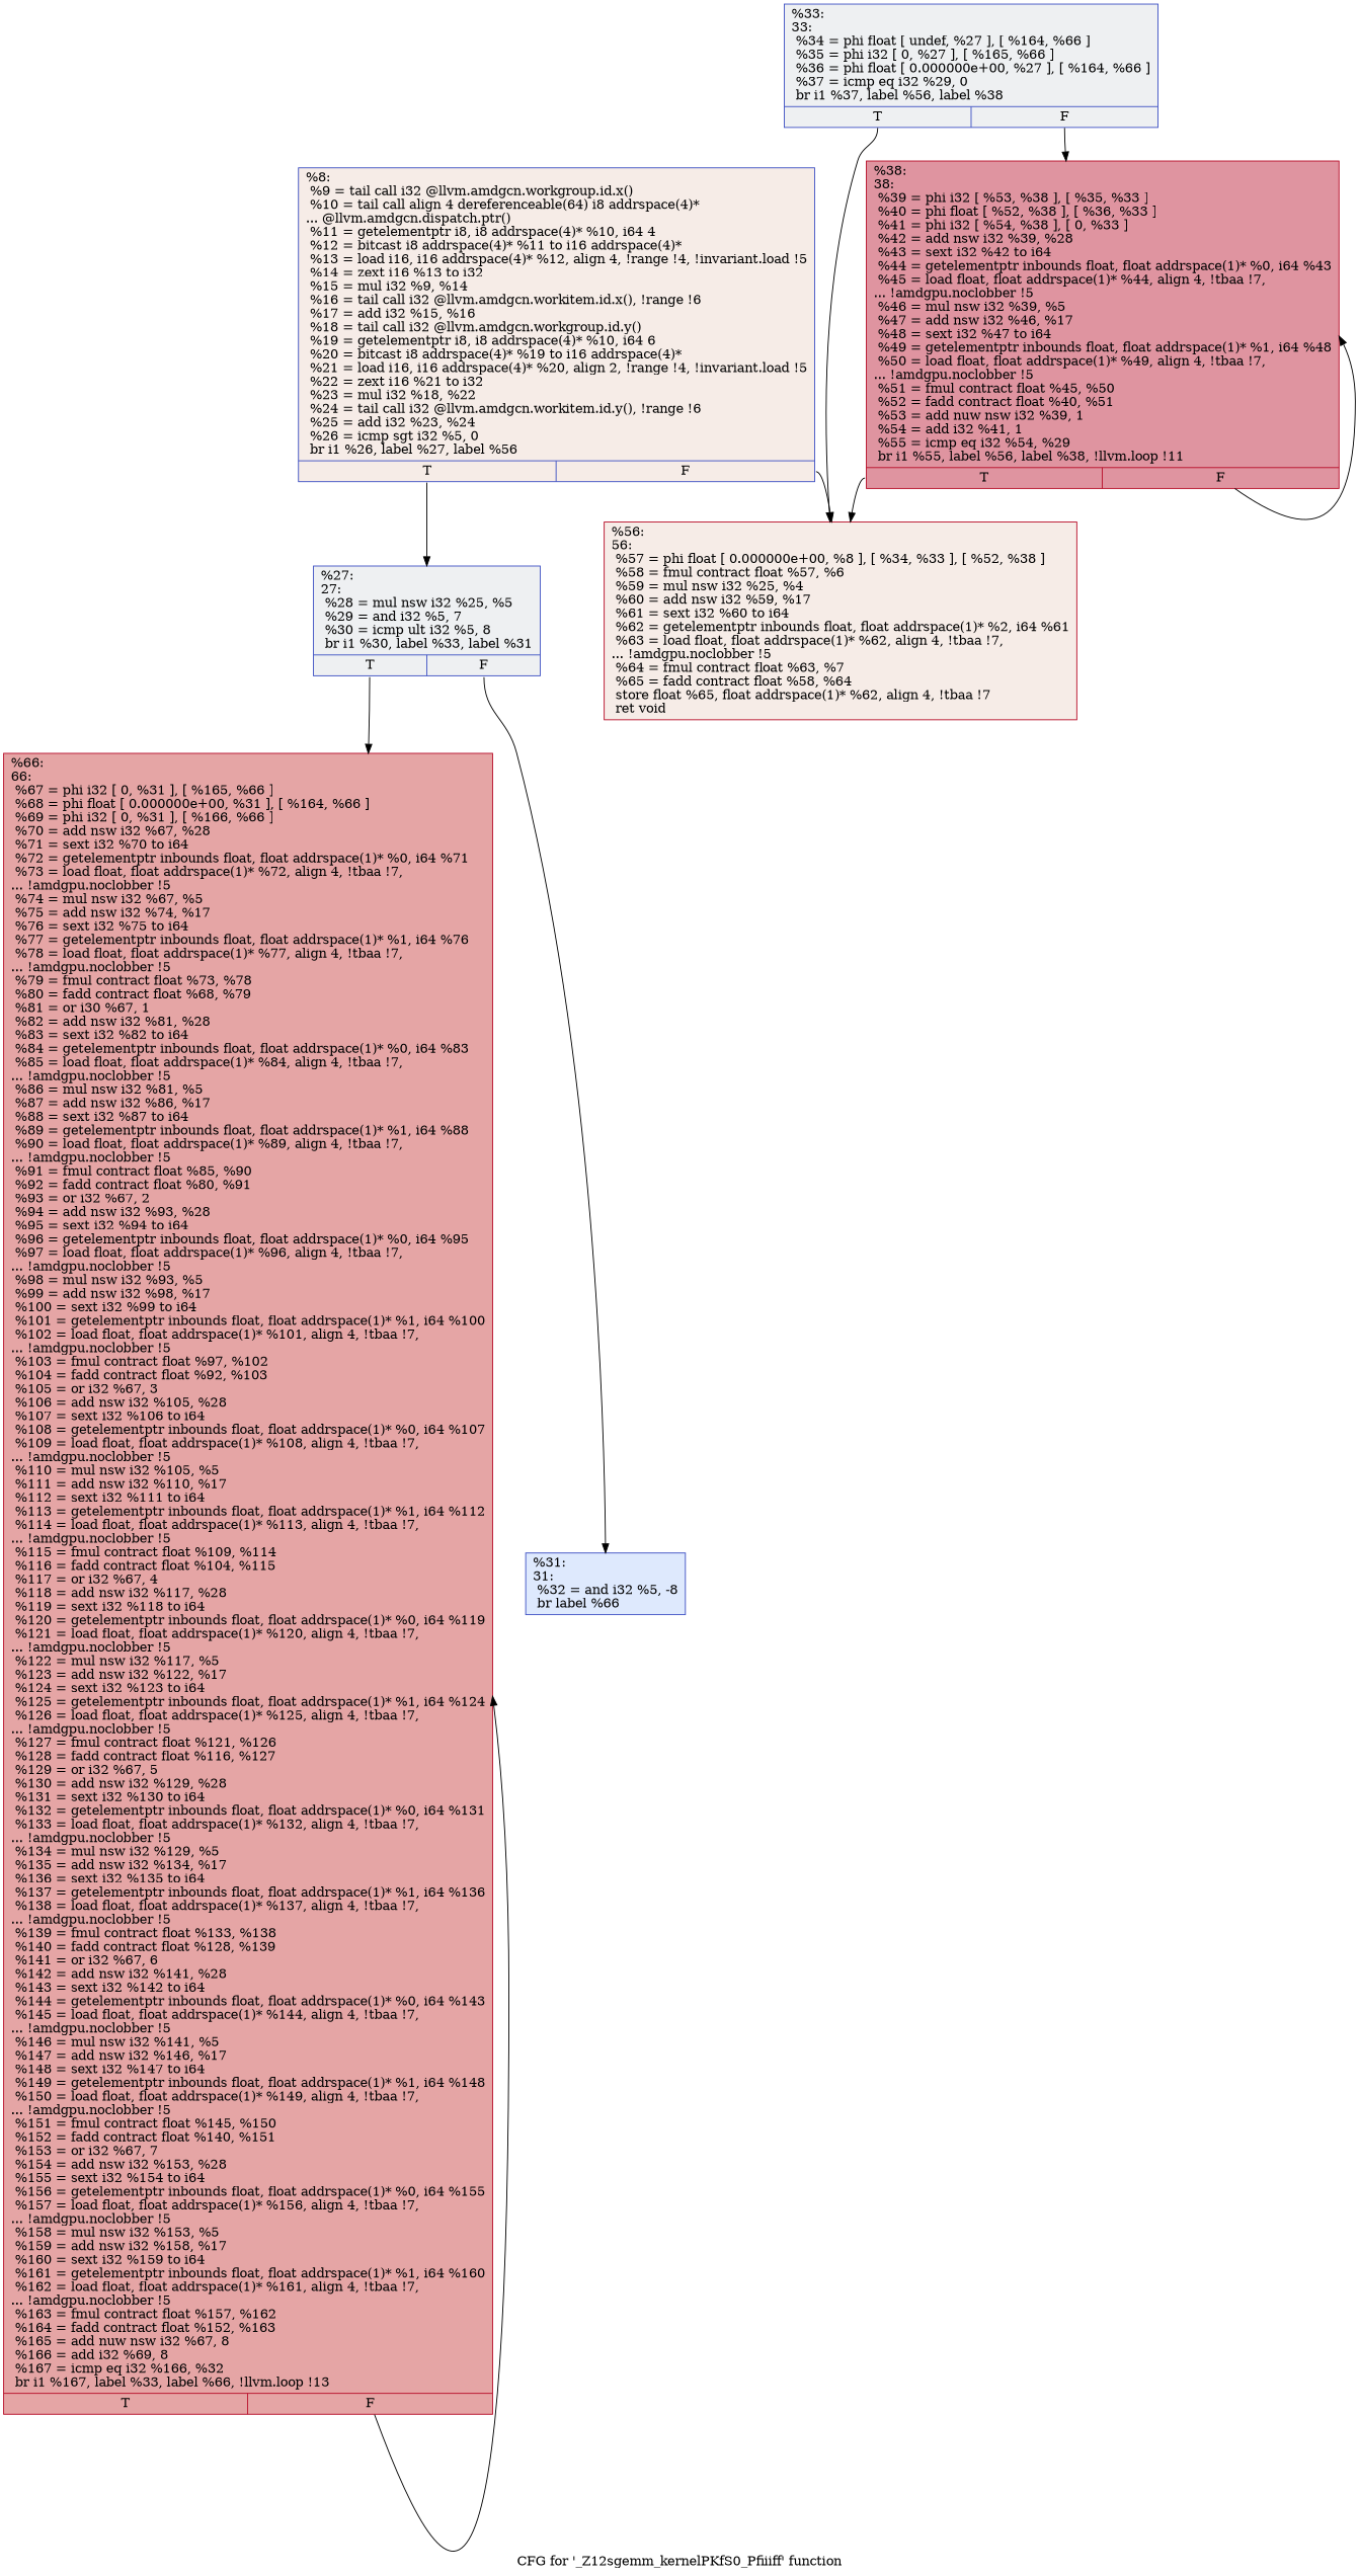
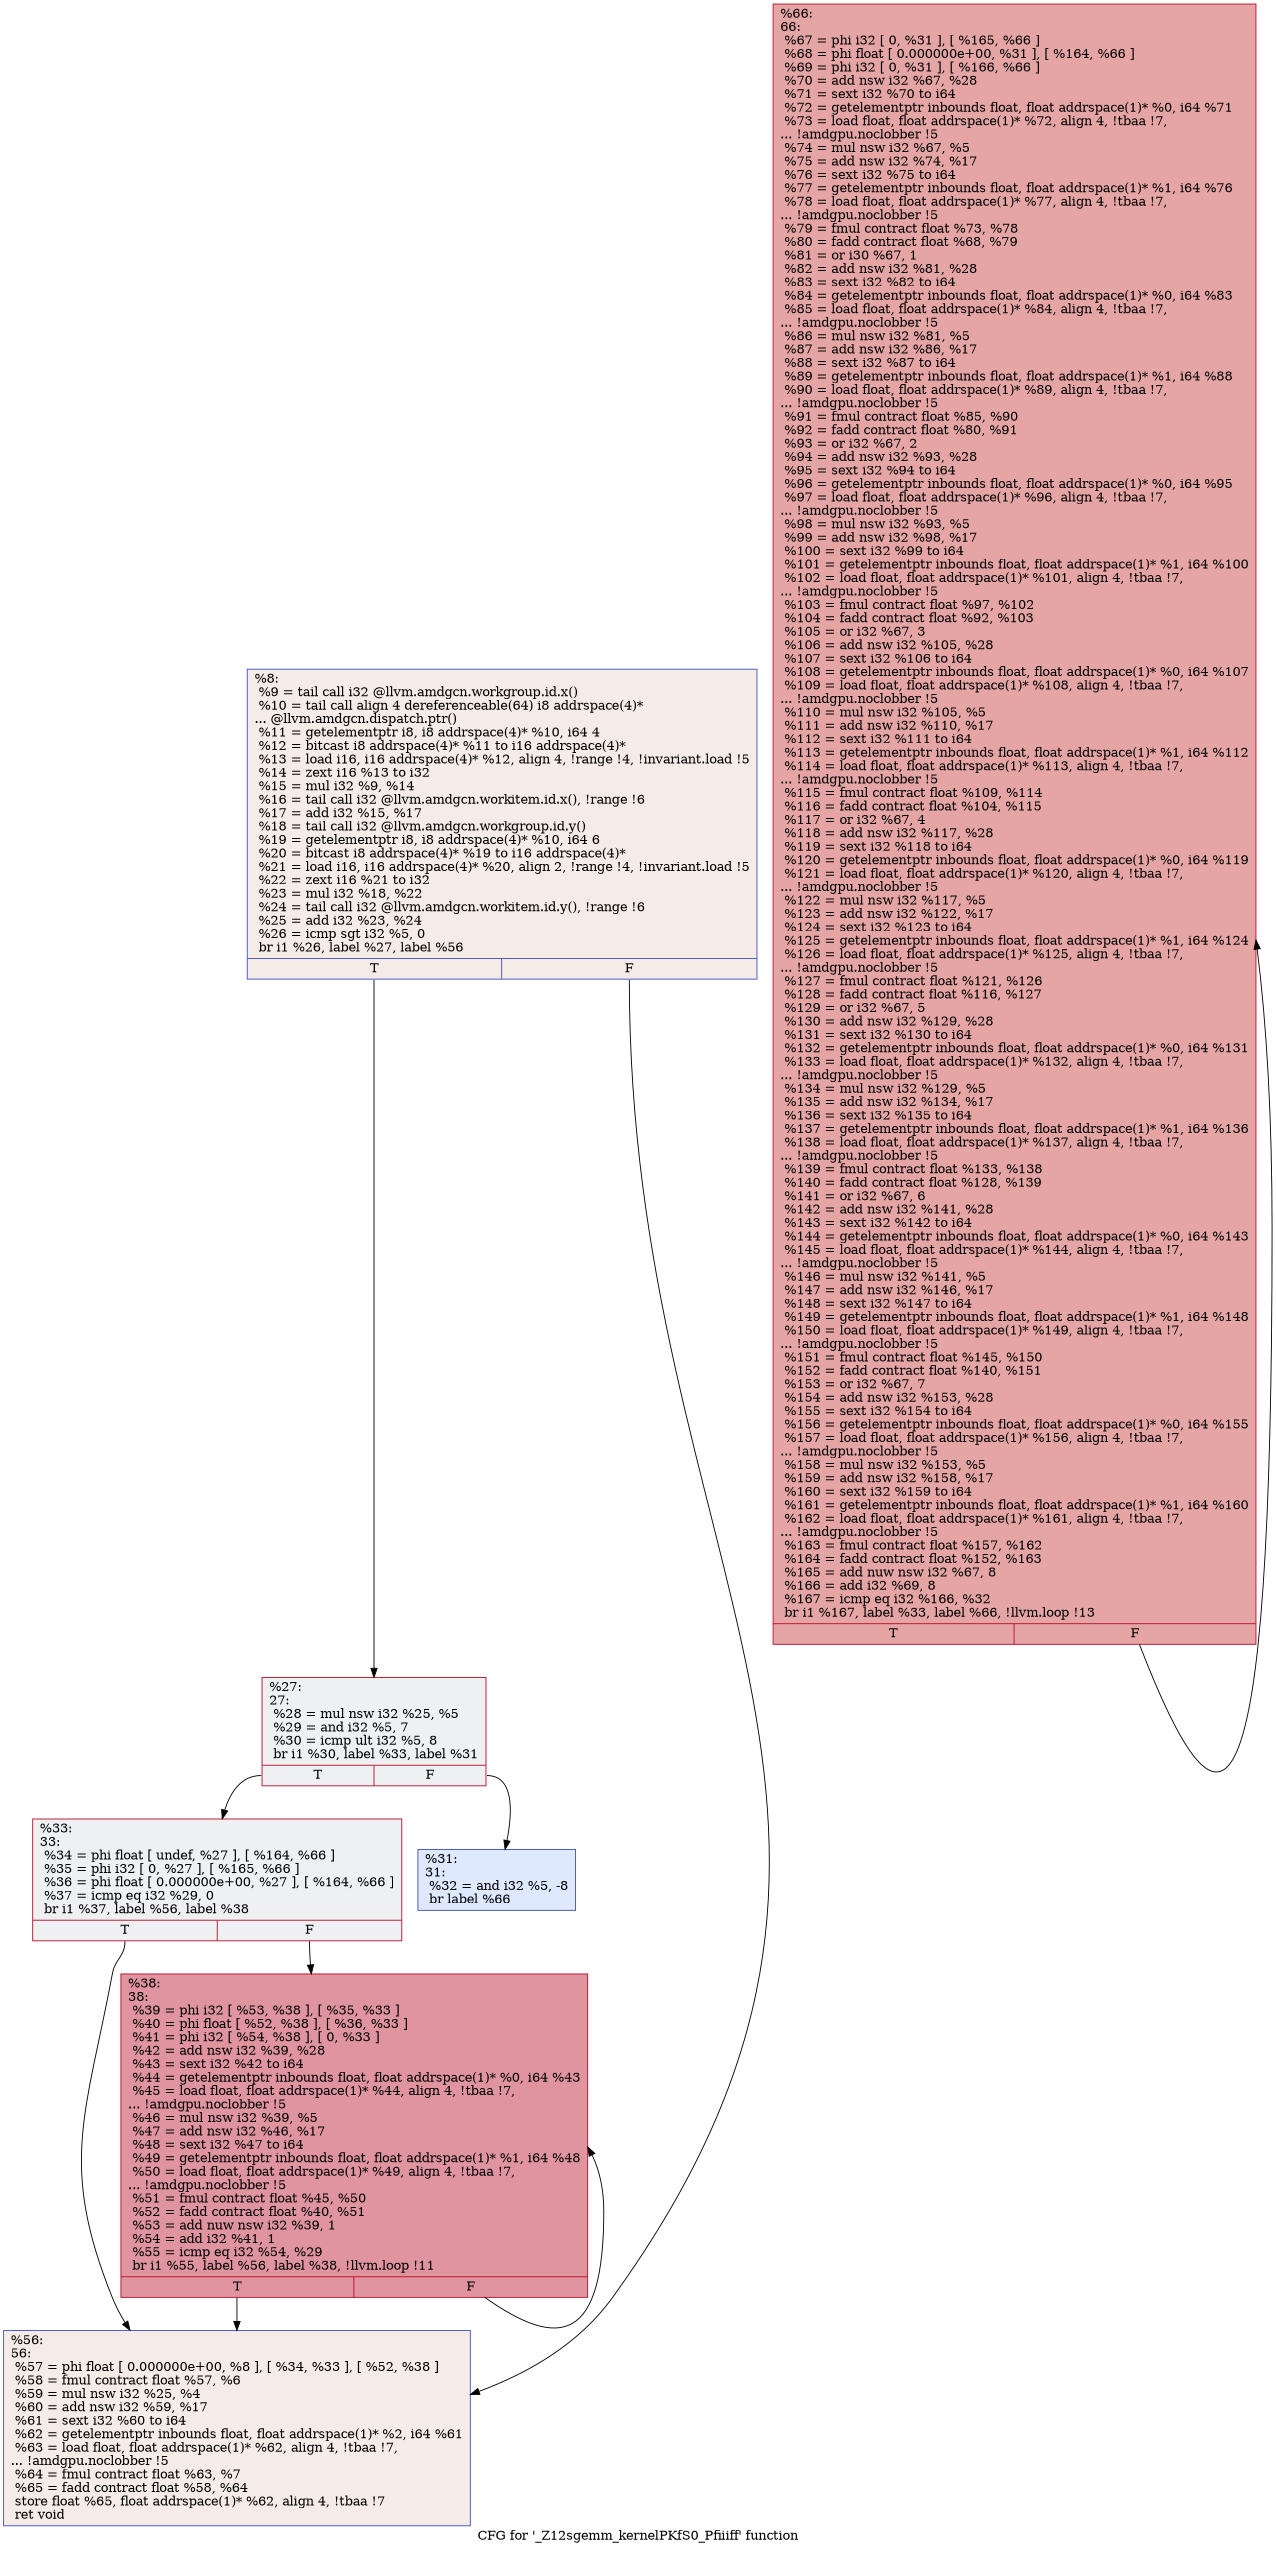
  digraph {
    label="CFG for '_Z12sgemm_kernelPKfS0_Pfiiiff' function"
    node [color="#3d50c3ff" fillcolor="#ead5c970" shape=record style=filled]
    edge [tailport=s1]
-   n1 [label="{%8:\l  %9 = tail call i32 @llvm.amdgcn.workgroup.id.x()\l  %10 = tail call align 4 dereferenceable(64) i8 addrspace(4)*\l... @llvm.amdgcn.dispatch.ptr()\l  %11 = getelementptr i8, i8 addrspace(4)* %10, i64 4\l  %12 = bitcast i8 addrspace(4)* %11 to i16 addrspace(4)*\l  %13 = load i16, i16 addrspace(4)* %12, align 4, !range !4, !invariant.load !5\l  %14 = zext i16 %13 to i32\l  %15 = mul i32 %9, %14\l  %16 = tail call i32 @llvm.amdgcn.workitem.id.x(), !range !6\l  %17 = add i32 %15, %16\l  %18 = tail call i32 @llvm.amdgcn.workgroup.id.y()\l  %19 = getelementptr i8, i8 addrspace(4)* %10, i64 6\l  %20 = bitcast i8 addrspace(4)* %19 to i16 addrspace(4)*\l  %21 = load i16, i16 addrspace(4)* %20, align 2, !range !4, !invariant.load !5\l  %22 = zext i16 %21 to i32\l  %23 = mul i32 %18, %22\l  %24 = tail call i32 @llvm.amdgcn.workitem.id.y(), !range !6\l  %25 = add i32 %23, %24\l  %26 = icmp sgt i32 %5, 0\l  br i1 %26, label %27, label %56\l|{<s0>T|<s1>F}}"]
-   n2 [fillcolor="#d9dce170" label="{%27:\l27:                                               \l  %28 = mul nsw i32 %25, %5\l  %29 = and i32 %5, 7\l  %30 = icmp ult i32 %5, 8\l  br i1 %30, label %33, label %31\l|{<s0>T|<s1>F}}"]
-   n3 [color="#b70d28ff" label="{%56:\l56:                                               \l  %57 = phi float [ 0.000000e+00, %8 ], [ %34, %33 ], [ %52, %38 ]\l  %58 = fmul contract float %57, %6\l  %59 = mul nsw i32 %25, %4\l  %60 = add nsw i32 %59, %17\l  %61 = sext i32 %60 to i64\l  %62 = getelementptr inbounds float, float addrspace(1)* %2, i64 %61\l  %63 = load float, float addrspace(1)* %62, align 4, !tbaa !7,\l... !amdgpu.noclobber !5\l  %64 = fmul contract float %63, %7\l  %65 = fadd contract float %58, %64\l  store float %65, float addrspace(1)* %62, align 4, !tbaa !7\l  ret void\l}"]
-   n4 [fillcolor="#d9dce170" label="{%33:\l33:                                               \l  %34 = phi float [ undef, %27 ], [ %164, %66 ]\l  %35 = phi i32 [ 0, %27 ], [ %165, %66 ]\l  %36 = phi float [ 0.000000e+00, %27 ], [ %164, %66 ]\l  %37 = icmp eq i32 %29, 0\l  br i1 %37, label %56, label %38\l|{<s0>T|<s1>F}}"]
+   n1 [label="{%8:\l  %9 = tail call i32 @llvm.amdgcn.workgroup.id.x()\l  %10 = tail call align 4 dereferenceable(64) i8 addrspace(4)*\l... @llvm.amdgcn.dispatch.ptr()\l  %11 = getelementptr i8, i8 addrspace(4)* %10, i64 4\l  %12 = bitcast i8 addrspace(4)* %11 to i16 addrspace(4)*\l  %13 = load i16, i16 addrspace(4)* %12, align 4, !range !4, !invariant.load !5\l  %14 = zext i16 %13 to i32\l  %15 = mul i32 %9, %14\l  %16 = tail call i32 @llvm.amdgcn.workitem.id.x(), !range !6\l  %17 = add i32 %15, %17\l  %18 = tail call i32 @llvm.amdgcn.workgroup.id.y()\l  %19 = getelementptr i8, i8 addrspace(4)* %10, i64 6\l  %20 = bitcast i8 addrspace(4)* %19 to i16 addrspace(4)*\l  %21 = load i16, i16 addrspace(4)* %20, align 2, !range !4, !invariant.load !5\l  %22 = zext i16 %21 to i32\l  %23 = mul i32 %18, %22\l  %24 = tail call i32 @llvm.amdgcn.workitem.id.y(), !range !6\l  %25 = add i32 %23, %24\l  %26 = icmp sgt i32 %5, 0\l  br i1 %26, label %27, label %56\l|{<s0>T|<s1>F}}"]
+   n2 [color="#b70d28ff" fillcolor="#d9dce170" label="{%27:\l27:                                               \l  %28 = mul nsw i32 %25, %5\l  %29 = and i32 %5, 7\l  %30 = icmp ult i32 %5, 8\l  br i1 %30, label %33, label %31\l|{<s0>T|<s1>F}}"]
+   n3 [label="{%56:\l56:                                               \l  %57 = phi float [ 0.000000e+00, %8 ], [ %34, %33 ], [ %52, %38 ]\l  %58 = fmul contract float %57, %6\l  %59 = mul nsw i32 %25, %4\l  %60 = add nsw i32 %59, %17\l  %61 = sext i32 %60 to i64\l  %62 = getelementptr inbounds float, float addrspace(1)* %2, i64 %61\l  %63 = load float, float addrspace(1)* %62, align 4, !tbaa !7,\l... !amdgpu.noclobber !5\l  %64 = fmul contract float %63, %7\l  %65 = fadd contract float %58, %64\l  store float %65, float addrspace(1)* %62, align 4, !tbaa !7\l  ret void\l}"]
+   n4 [color="#b70d28ff" fillcolor="#d9dce170" label="{%33:\l33:                                               \l  %34 = phi float [ undef, %27 ], [ %164, %66 ]\l  %35 = phi i32 [ 0, %27 ], [ %165, %66 ]\l  %36 = phi float [ 0.000000e+00, %27 ], [ %164, %66 ]\l  %37 = icmp eq i32 %29, 0\l  br i1 %37, label %56, label %38\l|{<s0>T|<s1>F}}"]
    n5 [fillcolor="#b5cdfa70" label="{%31:\l31:                                               \l  %32 = and i32 %5, -8\l  br label %66\l}"]
    n6 [color="#b70d28ff" fillcolor="#b70d2870" label="{%38:\l38:                                               \l  %39 = phi i32 [ %53, %38 ], [ %35, %33 ]\l  %40 = phi float [ %52, %38 ], [ %36, %33 ]\l  %41 = phi i32 [ %54, %38 ], [ 0, %33 ]\l  %42 = add nsw i32 %39, %28\l  %43 = sext i32 %42 to i64\l  %44 = getelementptr inbounds float, float addrspace(1)* %0, i64 %43\l  %45 = load float, float addrspace(1)* %44, align 4, !tbaa !7,\l... !amdgpu.noclobber !5\l  %46 = mul nsw i32 %39, %5\l  %47 = add nsw i32 %46, %17\l  %48 = sext i32 %47 to i64\l  %49 = getelementptr inbounds float, float addrspace(1)* %1, i64 %48\l  %50 = load float, float addrspace(1)* %49, align 4, !tbaa !7,\l... !amdgpu.noclobber !5\l  %51 = fmul contract float %45, %50\l  %52 = fadd contract float %40, %51\l  %53 = add nuw nsw i32 %39, 1\l  %54 = add i32 %41, 1\l  %55 = icmp eq i32 %54, %29\l  br i1 %55, label %56, label %38, !llvm.loop !11\l|{<s0>T|<s1>F}}"]
    n7 [color="#b70d28ff" fillcolor="#c5333470" label="{%66:\l66:                                               \l  %67 = phi i32 [ 0, %31 ], [ %165, %66 ]\l  %68 = phi float [ 0.000000e+00, %31 ], [ %164, %66 ]\l  %69 = phi i32 [ 0, %31 ], [ %166, %66 ]\l  %70 = add nsw i32 %67, %28\l  %71 = sext i32 %70 to i64\l  %72 = getelementptr inbounds float, float addrspace(1)* %0, i64 %71\l  %73 = load float, float addrspace(1)* %72, align 4, !tbaa !7,\l... !amdgpu.noclobber !5\l  %74 = mul nsw i32 %67, %5\l  %75 = add nsw i32 %74, %17\l  %76 = sext i32 %75 to i64\l  %77 = getelementptr inbounds float, float addrspace(1)* %1, i64 %76\l  %78 = load float, float addrspace(1)* %77, align 4, !tbaa !7,\l... !amdgpu.noclobber !5\l  %79 = fmul contract float %73, %78\l  %80 = fadd contract float %68, %79\l  %81 = or i30 %67, 1\l  %82 = add nsw i32 %81, %28\l  %83 = sext i32 %82 to i64\l  %84 = getelementptr inbounds float, float addrspace(1)* %0, i64 %83\l  %85 = load float, float addrspace(1)* %84, align 4, !tbaa !7,\l... !amdgpu.noclobber !5\l  %86 = mul nsw i32 %81, %5\l  %87 = add nsw i32 %86, %17\l  %88 = sext i32 %87 to i64\l  %89 = getelementptr inbounds float, float addrspace(1)* %1, i64 %88\l  %90 = load float, float addrspace(1)* %89, align 4, !tbaa !7,\l... !amdgpu.noclobber !5\l  %91 = fmul contract float %85, %90\l  %92 = fadd contract float %80, %91\l  %93 = or i32 %67, 2\l  %94 = add nsw i32 %93, %28\l  %95 = sext i32 %94 to i64\l  %96 = getelementptr inbounds float, float addrspace(1)* %0, i64 %95\l  %97 = load float, float addrspace(1)* %96, align 4, !tbaa !7,\l... !amdgpu.noclobber !5\l  %98 = mul nsw i32 %93, %5\l  %99 = add nsw i32 %98, %17\l  %100 = sext i32 %99 to i64\l  %101 = getelementptr inbounds float, float addrspace(1)* %1, i64 %100\l  %102 = load float, float addrspace(1)* %101, align 4, !tbaa !7,\l... !amdgpu.noclobber !5\l  %103 = fmul contract float %97, %102\l  %104 = fadd contract float %92, %103\l  %105 = or i32 %67, 3\l  %106 = add nsw i32 %105, %28\l  %107 = sext i32 %106 to i64\l  %108 = getelementptr inbounds float, float addrspace(1)* %0, i64 %107\l  %109 = load float, float addrspace(1)* %108, align 4, !tbaa !7,\l... !amdgpu.noclobber !5\l  %110 = mul nsw i32 %105, %5\l  %111 = add nsw i32 %110, %17\l  %112 = sext i32 %111 to i64\l  %113 = getelementptr inbounds float, float addrspace(1)* %1, i64 %112\l  %114 = load float, float addrspace(1)* %113, align 4, !tbaa !7,\l... !amdgpu.noclobber !5\l  %115 = fmul contract float %109, %114\l  %116 = fadd contract float %104, %115\l  %117 = or i32 %67, 4\l  %118 = add nsw i32 %117, %28\l  %119 = sext i32 %118 to i64\l  %120 = getelementptr inbounds float, float addrspace(1)* %0, i64 %119\l  %121 = load float, float addrspace(1)* %120, align 4, !tbaa !7,\l... !amdgpu.noclobber !5\l  %122 = mul nsw i32 %117, %5\l  %123 = add nsw i32 %122, %17\l  %124 = sext i32 %123 to i64\l  %125 = getelementptr inbounds float, float addrspace(1)* %1, i64 %124\l  %126 = load float, float addrspace(1)* %125, align 4, !tbaa !7,\l... !amdgpu.noclobber !5\l  %127 = fmul contract float %121, %126\l  %128 = fadd contract float %116, %127\l  %129 = or i32 %67, 5\l  %130 = add nsw i32 %129, %28\l  %131 = sext i32 %130 to i64\l  %132 = getelementptr inbounds float, float addrspace(1)* %0, i64 %131\l  %133 = load float, float addrspace(1)* %132, align 4, !tbaa !7,\l... !amdgpu.noclobber !5\l  %134 = mul nsw i32 %129, %5\l  %135 = add nsw i32 %134, %17\l  %136 = sext i32 %135 to i64\l  %137 = getelementptr inbounds float, float addrspace(1)* %1, i64 %136\l  %138 = load float, float addrspace(1)* %137, align 4, !tbaa !7,\l... !amdgpu.noclobber !5\l  %139 = fmul contract float %133, %138\l  %140 = fadd contract float %128, %139\l  %141 = or i32 %67, 6\l  %142 = add nsw i32 %141, %28\l  %143 = sext i32 %142 to i64\l  %144 = getelementptr inbounds float, float addrspace(1)* %0, i64 %143\l  %145 = load float, float addrspace(1)* %144, align 4, !tbaa !7,\l... !amdgpu.noclobber !5\l  %146 = mul nsw i32 %141, %5\l  %147 = add nsw i32 %146, %17\l  %148 = sext i32 %147 to i64\l  %149 = getelementptr inbounds float, float addrspace(1)* %1, i64 %148\l  %150 = load float, float addrspace(1)* %149, align 4, !tbaa !7,\l... !amdgpu.noclobber !5\l  %151 = fmul contract float %145, %150\l  %152 = fadd contract float %140, %151\l  %153 = or i32 %67, 7\l  %154 = add nsw i32 %153, %28\l  %155 = sext i32 %154 to i64\l  %156 = getelementptr inbounds float, float addrspace(1)* %0, i64 %155\l  %157 = load float, float addrspace(1)* %156, align 4, !tbaa !7,\l... !amdgpu.noclobber !5\l  %158 = mul nsw i32 %153, %5\l  %159 = add nsw i32 %158, %17\l  %160 = sext i32 %159 to i64\l  %161 = getelementptr inbounds float, float addrspace(1)* %1, i64 %160\l  %162 = load float, float addrspace(1)* %161, align 4, !tbaa !7,\l... !amdgpu.noclobber !5\l  %163 = fmul contract float %157, %162\l  %164 = fadd contract float %152, %163\l  %165 = add nuw nsw i32 %67, 8\l  %166 = add i32 %69, 8\l  %167 = icmp eq i32 %166, %32\l  br i1 %167, label %33, label %66, !llvm.loop !13\l|{<s0>T|<s1>F}}"]
    n1 -> n2 [tailport=s0]
    n1 -> n3
-   n2 -> n7 [tailport=s0]
+   n2 -> n4 [tailport=s0]
    n2 -> n5
    n4 -> n3 [tailport=s0]
    n4 -> n6
    n6 -> n3 [tailport=s0]
    n6 -> n6
    n7 -> n7
  }
